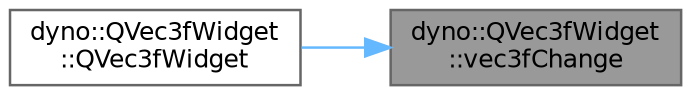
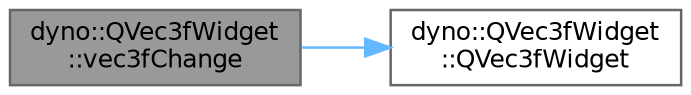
  digraph {
    rankdir=RL
    fontname="DejaVu Sans"
    node [fontname="DejaVu Sans" fontsize=10 shape=box style=filled]
    n1 [color=gray40 fillcolor=grey60 fontcolor=black height=0.2 label="dyno::QVec3fWidget\l::vec3fChange" width=0.4]
    n2 [color=grey40 fillcolor=white height=0.2 label="dyno::QVec3fWidget\l::QVec3fWidget" width=0.4]
-   n1 -> n2 [color=steelblue1 dir=back fontname="DejaVu Sans" fontsize=10 labelfontname=Helvetica labelfontsize=10 style=solid]
+   n2 -> n1 [color=steelblue1 dir=back fontname="DejaVu Sans" fontsize=10 labelfontname=Helvetica labelfontsize=10 style=solid]
  }
